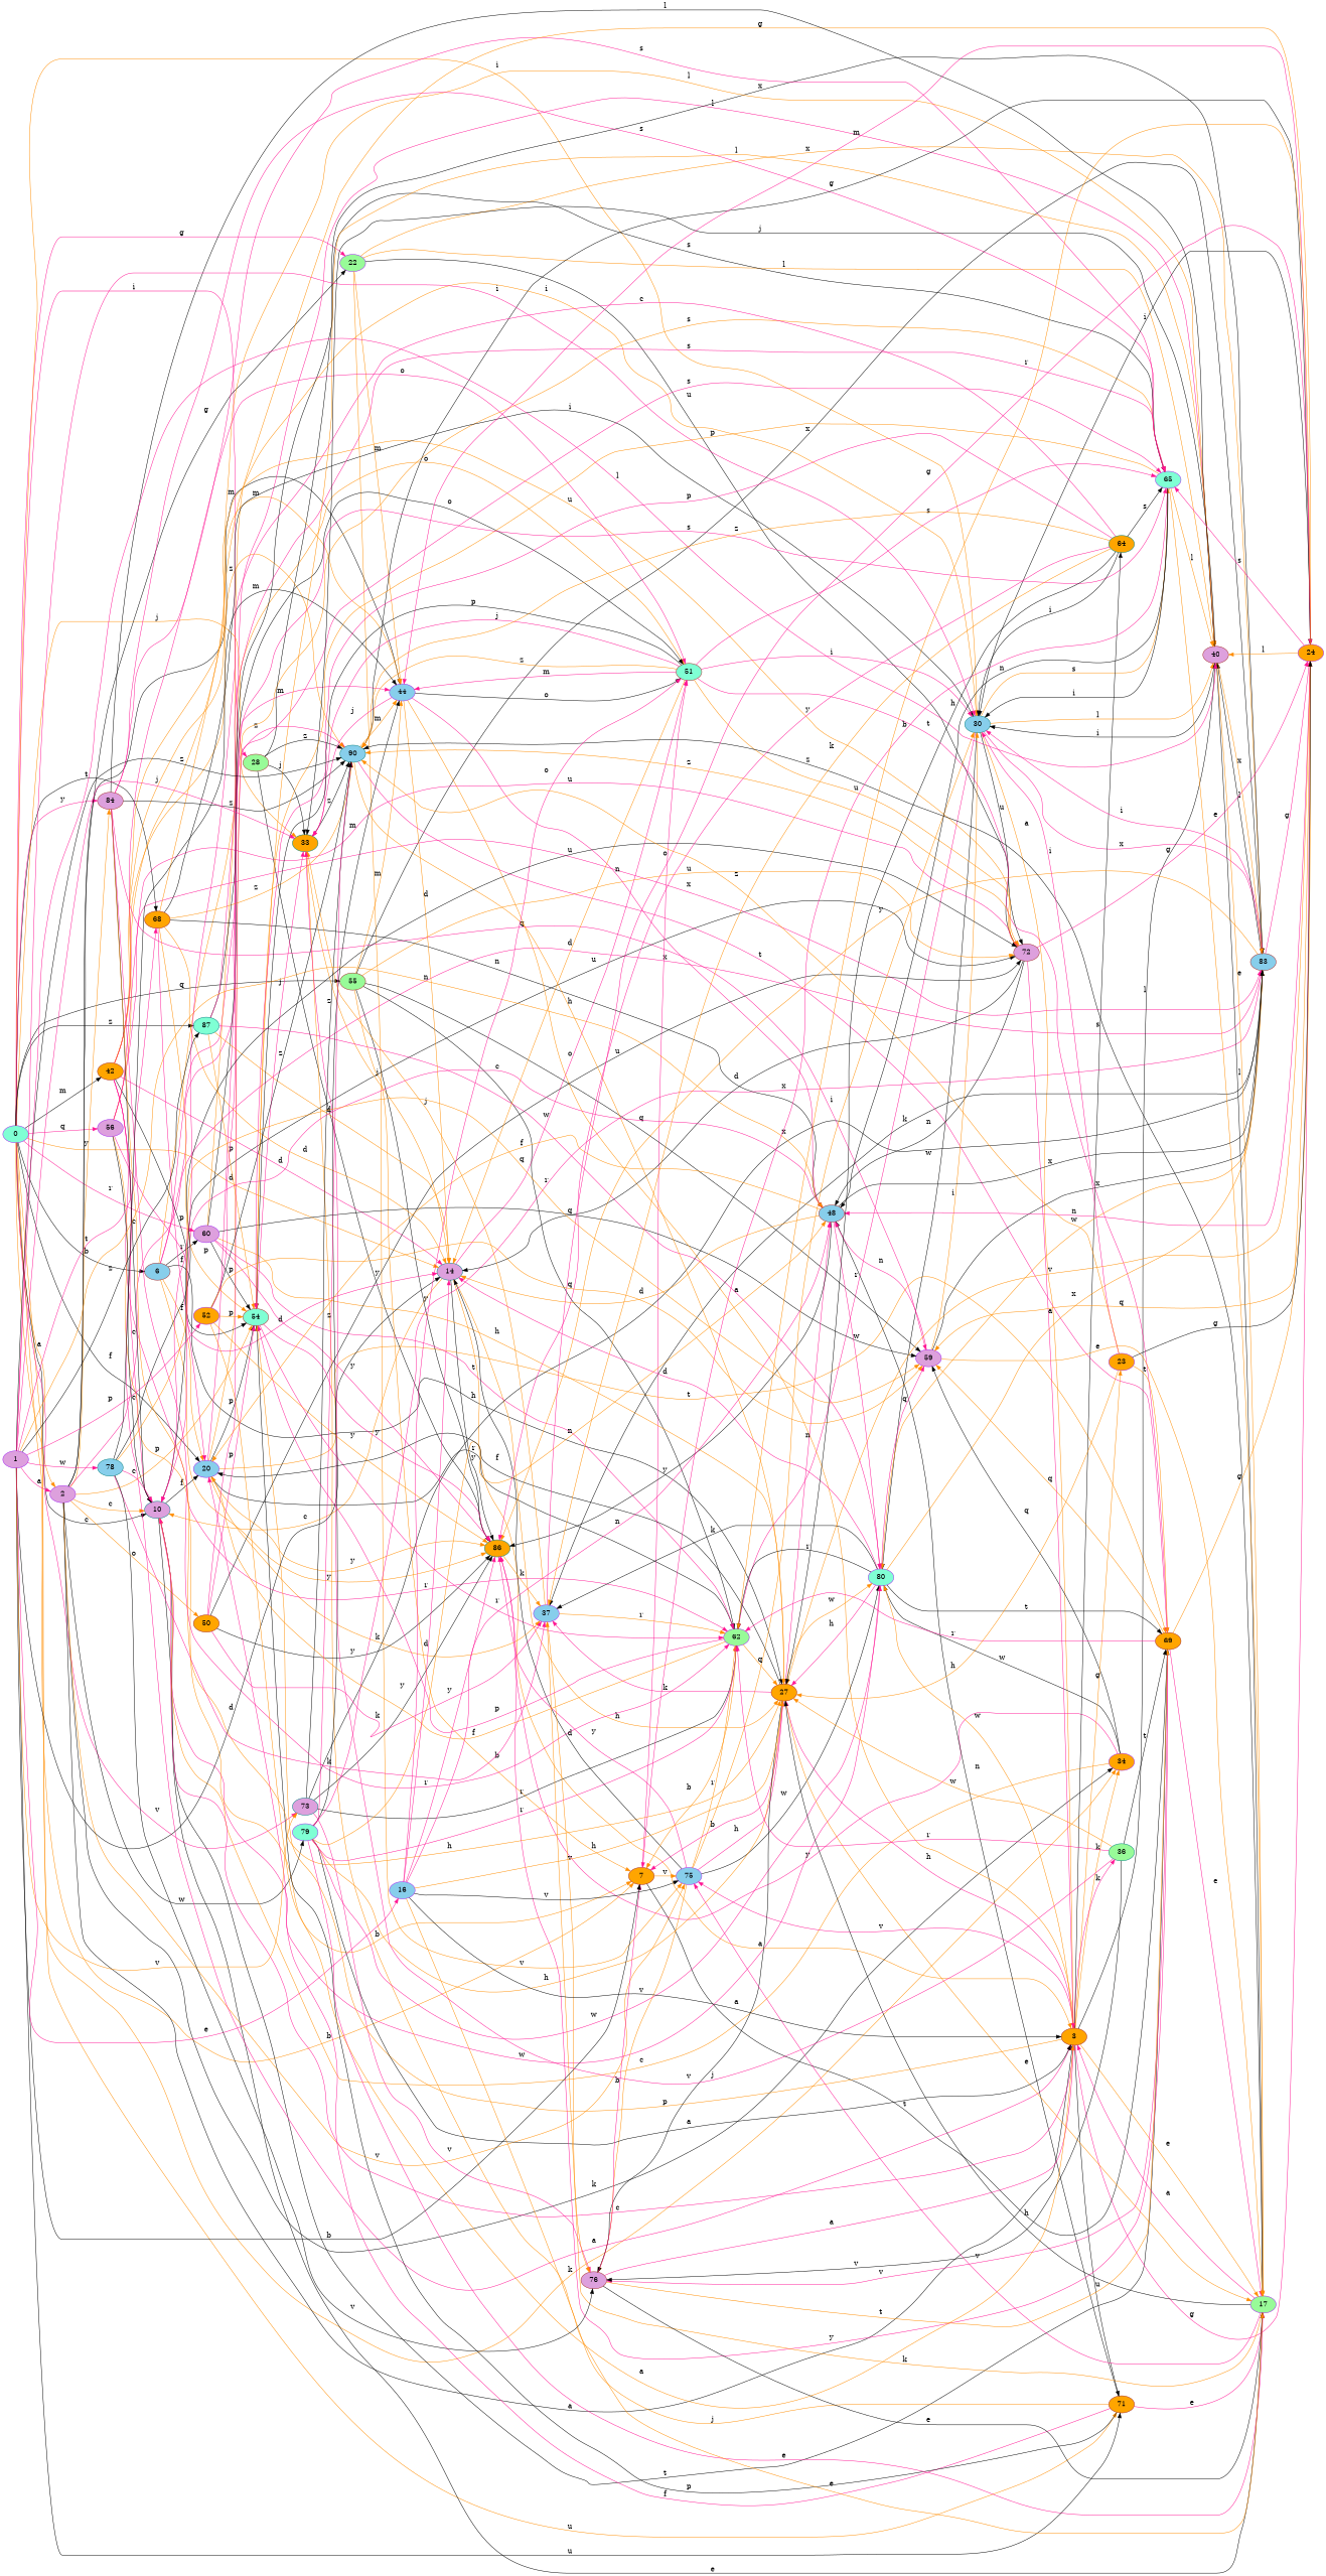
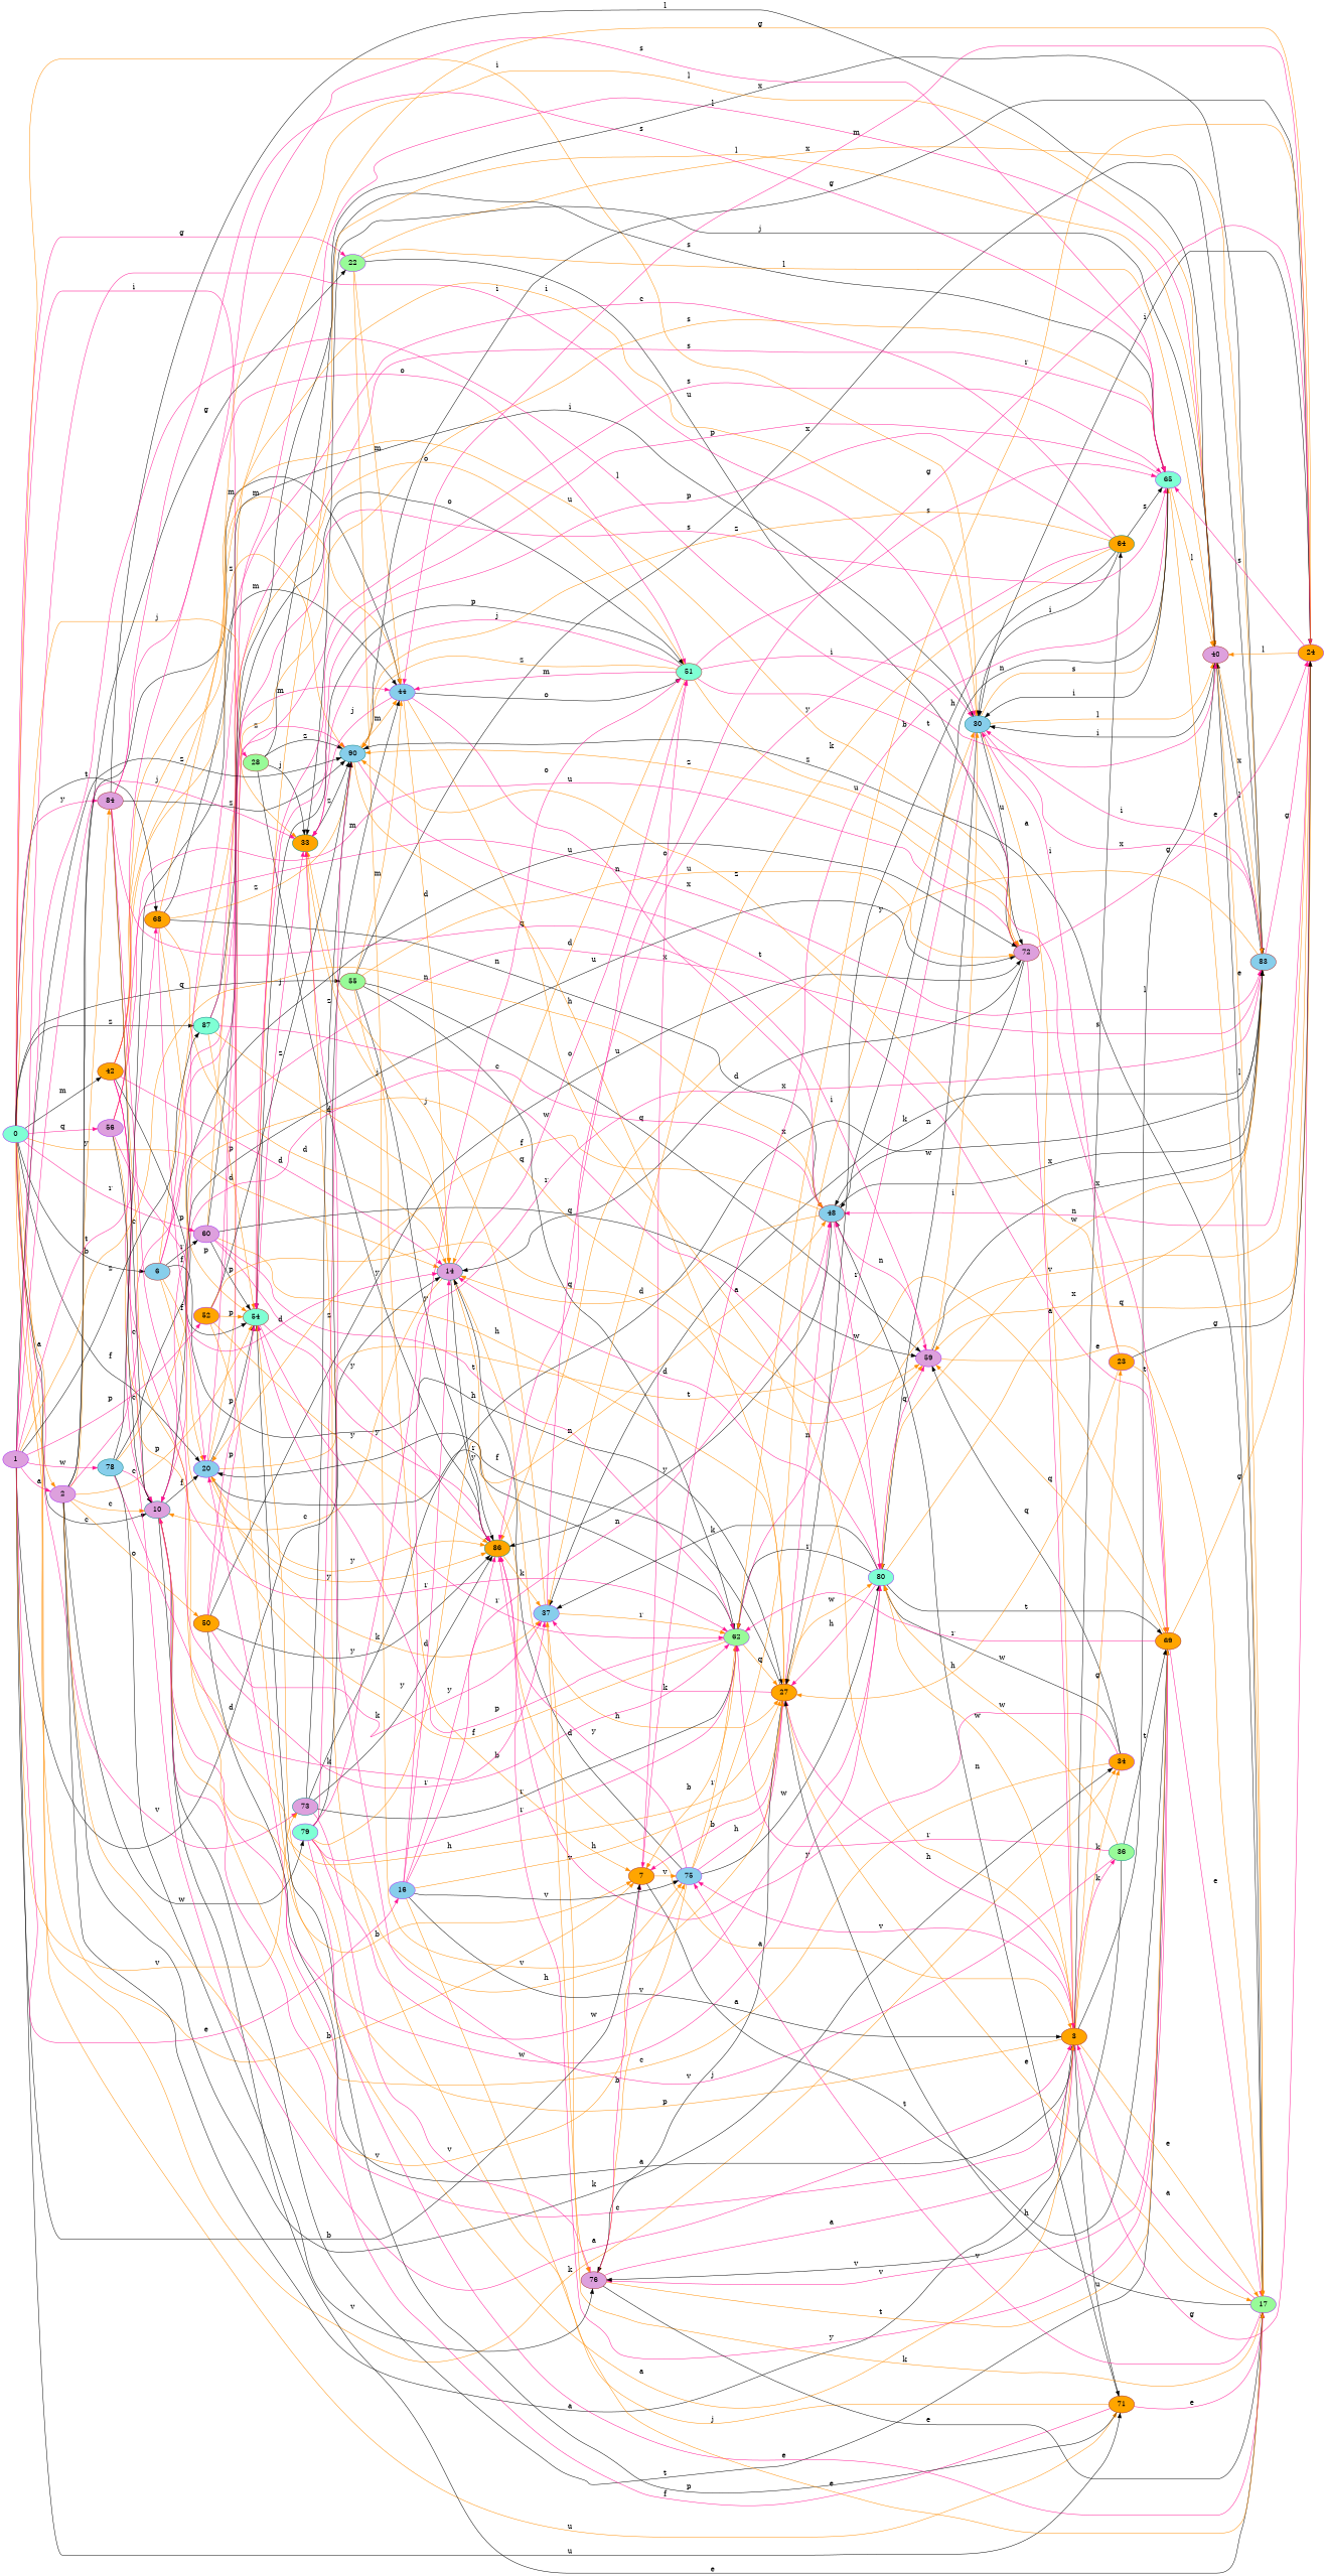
  strict digraph {
    rankdir=LR
    node [color=purple fillcolor=orange style=filled]
    edge [color=darkorange]
    0 [fillcolor=aquamarine]
    2 [fillcolor=plum]
    6 [color=brown fillcolor=skyblue]
    7 [color=brown]
    10 [color=teal fillcolor=plum]
    14 [color=teal fillcolor=plum]
    20 [fillcolor=skyblue]
    22 [fillcolor=palegreen]
    28 [color=brown fillcolor=palegreen]
    30 [color=teal fillcolor=skyblue]
    33 [color=teal]
    34
    42 [color=brown]
    55 [color=brown fillcolor=palegreen]
    56 [fillcolor=plum]
    60 [fillcolor=plum]
    68 [color=brown]
    71 [color=brown]
    73 [color=teal fillcolor=plum]
    84 [color=brown fillcolor=plum]
    87 [color=teal fillcolor=aquamarine]
    3 [color=brown]
    44 [fillcolor=skyblue]
    50 [color=brown]
    54 [color=brown fillcolor=aquamarine]
    75 [fillcolor=skyblue]
    79 [fillcolor=aquamarine]
    83 [color=brown fillcolor=skyblue]
    90 [color=teal fillcolor=skyblue]
    27 [color=brown]
    51 [color=brown fillcolor=aquamarine]
    86 [color=teal]
    69 [color=brown]
    17 [fillcolor=palegreen]
    80 [fillcolor=aquamarine]
    72 [color=brown fillcolor=plum]
    40 [color=brown fillcolor=plum]
    37 [fillcolor=skyblue]
    62 [fillcolor=palegreen]
    65 [fillcolor=aquamarine]
    59 [fillcolor=plum]
    24
    48 [color=brown fillcolor=skyblue]
    76 [color=brown fillcolor=plum]
    1 [fillcolor=plum]
    16 [fillcolor=skyblue]
    52
    78 [color=teal fillcolor=skyblue]
    23
    36 [color=teal fillcolor=palegreen]
    64 [color=teal]
    0 -> 2 [label=a]
    0 -> 6 [color=black label=b]
    0 -> 7 [label=b]
    0 -> 10 [color=black label=c]
    0 -> 14 [label=d]
    0 -> 20 [color=black label=f]
    0 -> 22 [color=deeppink label=g]
    0 -> 28 [color=deeppink label=i]
    0 -> 30 [label=i]
    0 -> 33 [label=j]
    0 -> 34 [label=k]
    0 -> 42 [color=black label=m]
    0 -> 55 [color=black label=q]
    0 -> 56 [color=deeppink label=q]
    0 -> 60 [color=deeppink label=r]
    0 -> 68 [color=black label=t]
    0 -> 71 [label=u]
    0 -> 73 [color=deeppink label=v]
    0 -> 84 [color=deeppink label=y]
    0 -> 87 [color=black label=z]
    2 -> 10 [label=c]
    2 -> 22 [color=black label=g]
    2 -> 34 [color=black label=k]
    2 -> 84 [label=y]
    2 -> 3 [color=black label=a]
    2 -> 44 [color=black label=m]
    2 -> 50 [label=o]
    2 -> 54 [label=p]
    2 -> 75 [label=v]
    2 -> 79 [color=black label=w]
    2 -> 83 [color=deeppink label=x]
    6 -> 20 [label=f]
    6 -> 60 [color=black label=r]
    6 -> 44 [color=deeppink label=m]
    6 -> 90 [color=deeppink label=z]
    6 -> 27 [color=black label=h]
    6 -> 51 [label=o]
    6 -> 86 [label=y]
    7 -> 75 [label=v]
    7 -> 51 [color=deeppink label=o]
    7 -> 69 [color=black label=t]
    10 -> 20 [color=black label=f]
    10 -> 69 [color=black label=t]
    10 -> 17 [color=black label=e]
    10 -> 80 [color=deeppink label=w]
    10 -> 72 [color=black label=u]
    14 -> 10 [label=c]
    14 -> 33 [label=j]
    14 -> 3 [label=a]
    14 -> 27 [label=h]
    14 -> 51 [color=deeppink label=o]
    14 -> 86 [color=black label=y]
    20 -> 54 [color=black label=p]
    20 -> 86 [label=y]
    20 -> 69 [label=t]
    20 -> 40 [color=deeppink label=l]
    20 -> 37 [label=k]
    20 -> 62 [color=black label=r]
    20 -> 65 [label=s]
    22 -> 44 [label=m]
    22 -> 75 [label=v]
    22 -> 83 [label=x]
    22 -> 72 [color=black label=u]
    22 -> 40 [label=l]
    28 -> 33 [color=black label=j]
    28 -> 83 [color=black label=x]
    28 -> 90 [color=black label=z]
    28 -> 86 [color=black label=y]
    30 -> 3 [label=a]
    30 -> 83 [color=deeppink label=x]
    30 -> 80 [color=black label=w]
    30 -> 72 [color=black label=u]
    30 -> 40 [label=l]
    30 -> 62 [color=deeppink label=r]
    30 -> 65 [label=s]
    33 -> 90 [color=black label=z]
    34 -> 10 [label=c]
    34 -> 86 [color=deeppink label=y]
    34 -> 80 [color=black label=w]
    34 -> 59 [color=black label=q]
    42 -> 10 [color=deeppink label=c]
    42 -> 14 [color=deeppink label=d]
    42 -> 3 [color=deeppink label=a]
    42 -> 44 [label=m]
    42 -> 54 [color=black label=p]
    42 -> 90 [label=z]
    42 -> 72 [label=u]
    42 -> 62 [color=deeppink label=r]
    42 -> 65 [color=deeppink label=s]
    55 -> 7 [label=b]
    55 -> 44 [label=m]
    55 -> 83 [color=black label=x]
    55 -> 86 [color=black label=y]
    55 -> 72 [label=u]
    55 -> 62 [color=black label=r]
    55 -> 59 [color=black label=q]
    56 -> 7 [label=b]
    56 -> 10 [color=black label=c]
    56 -> 14 [color=deeppink label=d]
    56 -> 30 [label=i]
    56 -> 83 [color=deeppink label=x]
    56 -> 72 [color=deeppink label=u]
    60 -> 54 [color=black label=p]
    60 -> 27 [label=h]
    60 -> 86 [color=deeppink label=y]
    60 -> 62 [color=deeppink label=t]
    60 -> 65 [color=black label=s]
    60 -> 59 [color=black label=q]
    60 -> 24 [label=g]
    68 -> 14 [label=d]
    68 -> 20 [color=deeppink label=f]
    68 -> 30 [color=black label=i]
    68 -> 54 [label=p]
    68 -> 90 [label=z]
    68 -> 40 [label=l]
    68 -> 48 [color=black label=n]
    71 -> 20 [color=deeppink label=f]
    71 -> 33 [label=j]
    71 -> 54 [color=black label=p]
    71 -> 17 [color=deeppink label=e]
    71 -> 48 [color=black label=n]
    73 -> 83 [color=black label=x]
    73 -> 90 [color=black label=z]
    73 -> 86 [color=black label=y]
    73 -> 62 [color=black label=r]
    73 -> 76 [color=deeppink label=v]
    84 -> 10 [color=black label=c]
    84 -> 90 [color=black label=z]
    84 -> 27 [label=h]
    84 -> 51 [color=deeppink label=o]
    84 -> 40 [color=black label=l]
    84 -> 62 [color=deeppink label=r]
    84 -> 65 [color=deeppink label=s]
    84 -> 59 [color=deeppink label=q]
    87 -> 14 [label=d]
    87 -> 54 [label=p]
    87 -> 51 [color=black label=o]
    87 -> 80 [color=deeppink label=w]
    87 -> 65 [color=deeppink label=s]
    3 -> 10 [color=deeppink label=c]
    3 -> 34 [label=k]
    3 -> 71 [color=black label=u]
    3 -> 54 [label=p]
    3 -> 75 [color=deeppink label=v]
    3 -> 27 [color=deeppink label=h]
    3 -> 17 [label=e]
    3 -> 80 [label=w]
    3 -> 40 [color=black label=l]
    3 -> 24 [color=deeppink label=g]
    3 -> 23 [label=g]
    3 -> 36 [color=deeppink label=k]
    3 -> 64 [color=black label=s]
    44 -> 14 [label=d]
    44 -> 33 [color=deeppink label=j]
    44 -> 3 [label=a]
    44 -> 51 [color=black label=o]
    44 -> 48 [color=deeppink label=n]
-   79 -> 3 [color=black label=a]
+   50 -> 3 [color=black label=a]
    50 -> 54 [color=deeppink label=p]
    50 -> 86 [color=black label=y]
    50 -> 72 [color=black label=u]
    50 -> 37 [color=deeppink label=k]
    50 -> 65 [color=deeppink label=s]
    54 -> 33 [color=deeppink label=j]
    54 -> 86 [color=deeppink label=y]
    54 -> 40 [label=l]
    54 -> 62 [color=deeppink label=r]
    75 -> 14 [color=black label=d]
    75 -> 30 [label=i]
    75 -> 27 [color=deeppink label=h]
    75 -> 86 [color=deeppink label=y]
    75 -> 80 [color=black label=w]
    75 -> 62 [label=r]
    75 -> 76 [label=v]
    79 -> 44 [color=black label=m]
    79 -> 83 [color=deeppink label=x]
    79 -> 90 [color=deeppink label=z]
    79 -> 27 [label=h]
    79 -> 17 [color=deeppink label=e]
    79 -> 80 [color=deeppink label=w]
    79 -> 62 [color=deeppink label=r]
    79 -> 48 [label=n]
    83 -> 30 [color=deeppink label=i]
    83 -> 86 [label=y]
    83 -> 80 [label=w]
    83 -> 40 [color=black label=l]
    83 -> 37 [color=black label=k]
    83 -> 24 [color=deeppink label=g]
    90 -> 44 [label=m]
    90 -> 27 [label=h]
    90 -> 69 [color=deeppink label=t]
    90 -> 24 [color=black label=g]
    27 -> 7 [color=deeppink label=b]
    27 -> 20 [color=black label=f]
    27 -> 17 [label=e]
    27 -> 80 [label=w]
    27 -> 37 [color=deeppink label=k]
    27 -> 48 [color=deeppink label=n]
    27 -> 76 [color=black label=v]
    51 -> 14 [label=d]
    51 -> 30 [color=deeppink label=i]
    51 -> 33 [color=deeppink label=j]
    51 -> 44 [color=deeppink label=m]
    51 -> 54 [color=black label=p]
    51 -> 90 [label=z]
    51 -> 69 [color=deeppink label=t]
    51 -> 72 [label=u]
    51 -> 65 [color=deeppink label=s]
    86 -> 37 [label=k]
    69 -> 86 [color=deeppink label=y]
    69 -> 17 [color=deeppink label=e]
    69 -> 62 [color=deeppink label=r]
    69 -> 59 [label=q]
    69 -> 24 [label=g]
    69 -> 76 [color=deeppink label=v]
    17 -> 3 [color=deeppink label=a]
    17 -> 75 [color=deeppink label=v]
    17 -> 90 [color=black label=z]
    17 -> 27 [color=black label=h]
    17 -> 40 [color=black label=l]
    17 -> 37 [label=k]
    80 -> 14 [color=deeppink label=d]
    80 -> 83 [label=x]
    80 -> 27 [color=deeppink label=h]
    80 -> 69 [color=black label=t]
    80 -> 37 [color=black label=k]
    80 -> 62 [color=black label=r]
    80 -> 59 [color=deeppink label=q]
    72 -> 14 [color=black label=d]
    72 -> 3 [color=deeppink label=a]
    72 -> 90 [label=z]
    72 -> 24 [color=deeppink label=g]
    72 -> 48 [color=black label=n]
    40 -> 30 [color=black label=i]
    40 -> 33 [color=black label=j]
    40 -> 83 [label=x]
    40 -> 17 [label=e]
    37 -> 33 [label=j]
    37 -> 62 [label=r]
    37 -> 24 [color=deeppink label=g]
    37 -> 76 [label=v]
    62 -> 7 [label=b]
    62 -> 20 [label=f]
    62 -> 54 [color=deeppink label=p]
    62 -> 27 [label=q]
    65 -> 7 [color=deeppink label=b]
    65 -> 30 [color=black label=i]
-   65 -> 54 [label=p]
+   65 -> 54 [color=deeppink label=p]
    65 -> 17 [label=e]
    65 -> 40 [label=l]
    65 -> 48 [color=black label=n]
    59 -> 30 [label=i]
    59 -> 83 [color=black label=x]
    59 -> 17 [label=e]
    59 -> 48 [color=deeppink label=n]
    24 -> 30 [color=black label=i]
    24 -> 44 [color=deeppink label=m]
    24 -> 27 [label=v]
    24 -> 40 [label=l]
    24 -> 62 [label=r]
    24 -> 65 [color=deeppink label=s]
    24 -> 59 [label=q]
    24 -> 48 [color=deeppink label=n]
    48 -> 10 [color=deeppink label=c]
    48 -> 14 [label=d]
    48 -> 20 [label=f]
    48 -> 83 [color=black label=x]
    48 -> 86 [color=black label=y]
    48 -> 80 [color=deeppink label=w]
    76 -> 7 [color=deeppink label=b]
    76 -> 3 [color=deeppink label=a]
    76 -> 69 [label=t]
    76 -> 17 [color=black label=e]
    1 -> 2 [color=deeppink label=a]
    1 -> 7 [color=black label=b]
    1 -> 14 [color=black label=d]
    1 -> 30 [color=deeppink label=i]
    1 -> 33 [color=deeppink label=j]
    1 -> 68 [color=deeppink label=t]
    1 -> 71 [color=black label=u]
    1 -> 73 [label=v]
    1 -> 87 [color=black label=z]
    1 -> 90 [color=black label=z]
    1 -> 40 [color=deeppink label=l]
    1 -> 48 [label=n]
    1 -> 16 [color=deeppink label=e]
    1 -> 52 [color=deeppink label=p]
    1 -> 78 [color=deeppink label=w]
    16 -> 14 [color=deeppink label=d]
    16 -> 3 [color=black label=a]
    16 -> 75 [color=black label=v]
    16 -> 27 [label=h]
    16 -> 51 [color=deeppink label=o]
    16 -> 86 [color=deeppink label=y]
    16 -> 17 [label=e]
    16 -> 48 [color=deeppink label=n]
    52 -> 3 [label=a]
    52 -> 54 [label=p]
    52 -> 90 [color=black label=z]
    52 -> 86 [label=y]
    52 -> 65 [color=deeppink label=s]
    52 -> 59 [label=q]
    78 -> 10 [color=deeppink label=c]
    78 -> 44 [color=black label=m]
    78 -> 72 [color=black label=u]
    78 -> 37 [color=deeppink label=k]
    78 -> 59 [label=q]
    78 -> 76 [color=black label=v]
    23 -> 30 [color=deeppink label=i]
    23 -> 90 [label=z]
    23 -> 27 [label=h]
    23 -> 69 [label=t]
    23 -> 24 [color=black label=g]
    36 -> 33 [color=deeppink label=j]
    36 -> 69 [color=black label=t]
-   36 -> 27 [label=w]
+   36 -> 80 [label=w]
    36 -> 62 [color=deeppink label=r]
    36 -> 76 [color=black label=v]
    64 -> 10 [color=deeppink label=c]
    64 -> 30 [color=black label=i]
    64 -> 54 [color=deeppink label=p]
    64 -> 90 [label=z]
    64 -> 27 [color=black label=h]
    64 -> 86 [color=deeppink label=y]
    64 -> 37 [label=k]
    64 -> 65 [color=black label=s]
  }
